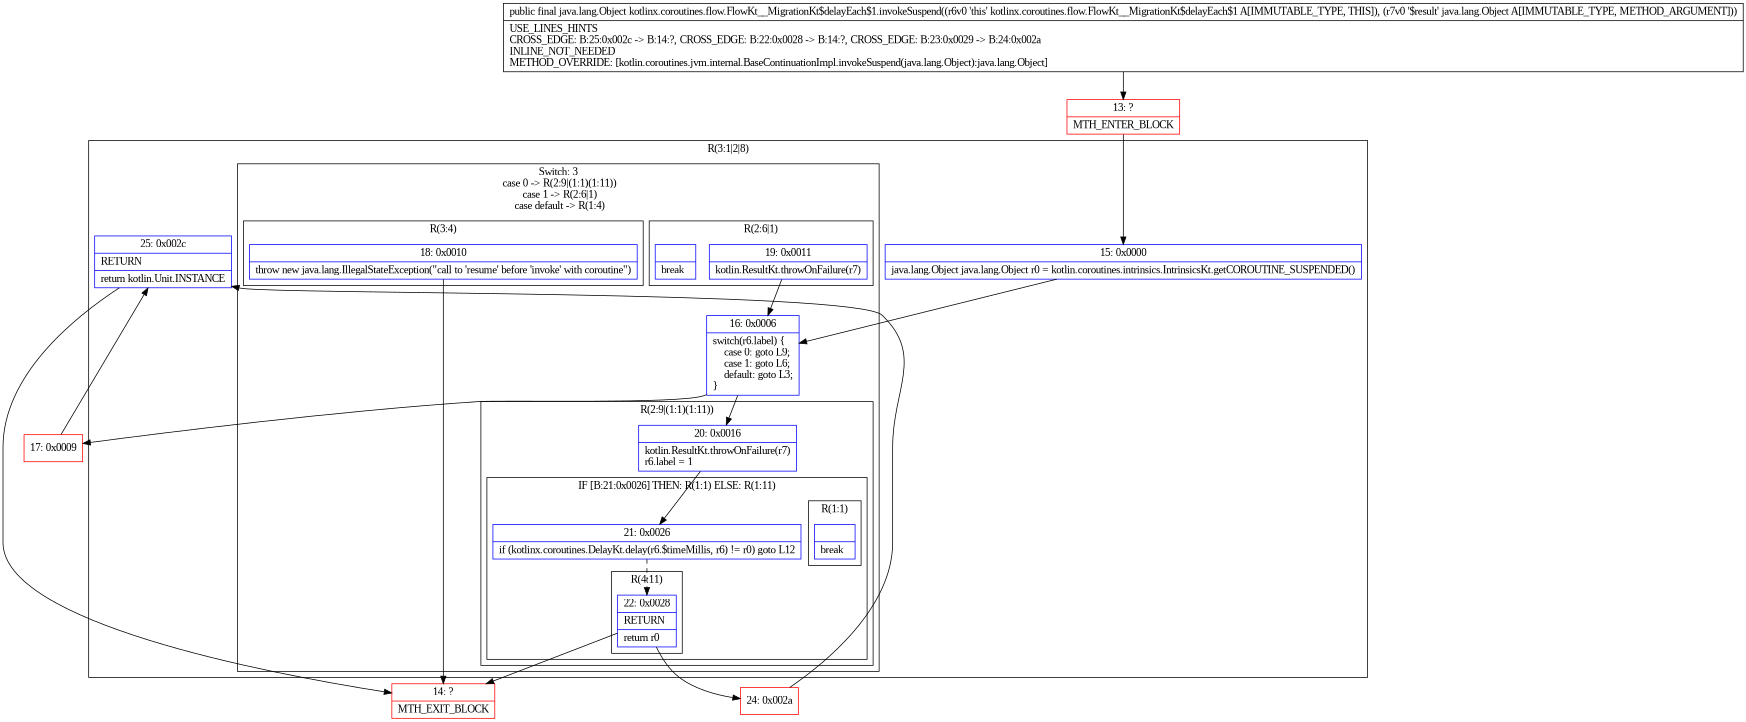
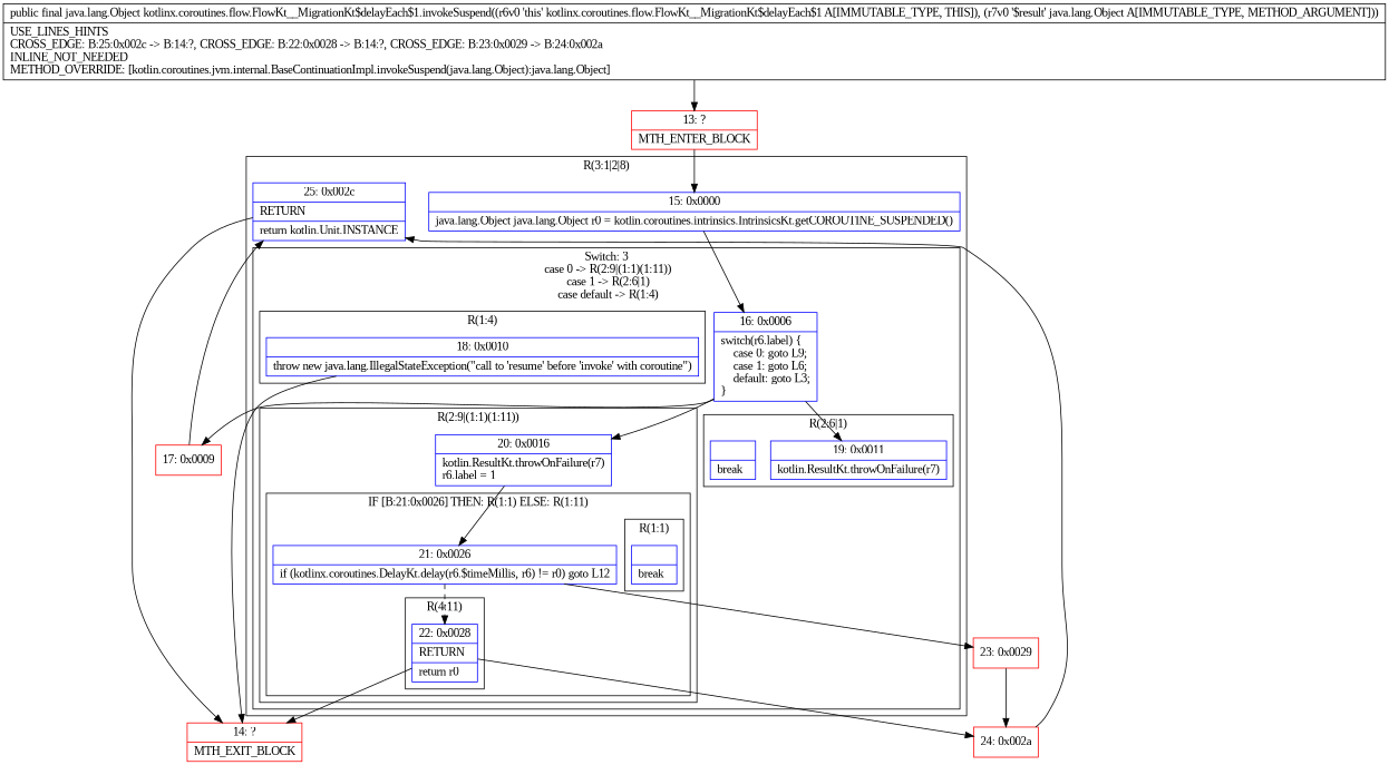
  digraph {
    fontname="Liberation Serif"
    node [color=blue fontname="Liberation Serif" shape=record]
    edge [fontname="Liberation Serif"]
    n1 [label="{|break\l}"]
    n2 [label="{22\:\ 0x0028|RETURN\l|return r0\l}"]
    n3 [label="{21\:\ 0x0026|if (kotlinx.coroutines.DelayKt.delay(r6.$timeMillis, r6) != r0) goto L12\l}"]
    n4 [label="{20\:\ 0x0016|kotlin.ResultKt.throwOnFailure(r7)\lr6.label = 1\l}"]
    n5 [label="{19\:\ 0x0011|kotlin.ResultKt.throwOnFailure(r7)\l}"]
    n6 [label="{|break\l}"]
    n7 [label="{18\:\ 0x0010|throw new java.lang.IllegalStateException(\"call to 'resume' before 'invoke' with coroutine\")\l}"]
    n8 [label="{16\:\ 0x0006|switch(r6.label) \{\l    case 0: goto L9;\l    case 1: goto L6;\l    default: goto L3;\l\}\l}"]
    n9 [label="{15\:\ 0x0000|java.lang.Object java.lang.Object r0 = kotlin.coroutines.intrinsics.IntrinsicsKt.getCOROUTINE_SUSPENDED()\l}"]
    n10 [label="{25\:\ 0x002c|RETURN\l|return kotlin.Unit.INSTANCE\l}"]
    n11 [color=red label="{14\:\ ?|MTH_EXIT_BLOCK\l}"]
    n12 [color=red label="{24\:\ 0x002a}"]
+   n13 [color=red label="{23\:\ 0x0029}"]
    n14 [color=red label="{17\:\ 0x0009}"]
    n15 [color=red label="{13\:\ ?|MTH_ENTER_BLOCK\l}"]
    n16 [label="{public final java.lang.Object kotlinx.coroutines.flow.FlowKt__MigrationKt$delayEach$1.invokeSuspend((r6v0 'this' kotlinx.coroutines.flow.FlowKt__MigrationKt$delayEach$1 A[IMMUTABLE_TYPE, THIS]), (r7v0 '$result' java.lang.Object A[IMMUTABLE_TYPE, METHOD_ARGUMENT]))  | USE_LINES_HINTS\lCROSS_EDGE: B:25:0x002c \-\> B:14:?, CROSS_EDGE: B:22:0x0028 \-\> B:14:?, CROSS_EDGE: B:23:0x0029 \-\> B:24:0x002a\lINLINE_NOT_NEEDED\lMETHOD_OVERRIDE: [kotlin.coroutines.jvm.internal.BaseContinuationImpl.invokeSuspend(java.lang.Object):java.lang.Object]\l}" color=""]
    subgraph cluster_1 {
      label="R(3:1|2|8)"
      n9
      n10
      subgraph cluster_2 {
        label="Switch: 3\n case 0 -> R(2:9|(1:1)(1:11))\n case 1 -> R(2:6|1)\n case default -> R(1:4)"
        n8
        subgraph cluster_3 {
          label="R(2:9|(1:1)(1:11))"
          n4
          subgraph cluster_4 {
            label="IF [B:21:0x0026] THEN: R(1:1) ELSE: R(1:11)"
            n3
            subgraph cluster_5 {
              label="R(1:1)"
              n1
            }
            subgraph cluster_6 {
              label="R(4:11)"
              n2
            }
          }
        }
        subgraph cluster_7 {
          label="R(2:6|1)"
          n5
          n6
        }
        subgraph cluster_8 {
-         label="R(3:4)"
+         label="R(1:4)"
          n7
        }
      }
    }
    n2 -> n11
    n2 -> n12
    n3 -> n2 [style=dashed]
+   n3 -> n13
    n4 -> n3
    n7 -> n11
    n8 -> n4
-   n5 -> n8
+   n8 -> n5
    n8 -> n14
    n9 -> n8
    n10 -> n11
    n12 -> n10
+   n13 -> n12
    n14 -> n10
    n15 -> n9
    n16 -> n15
  }
